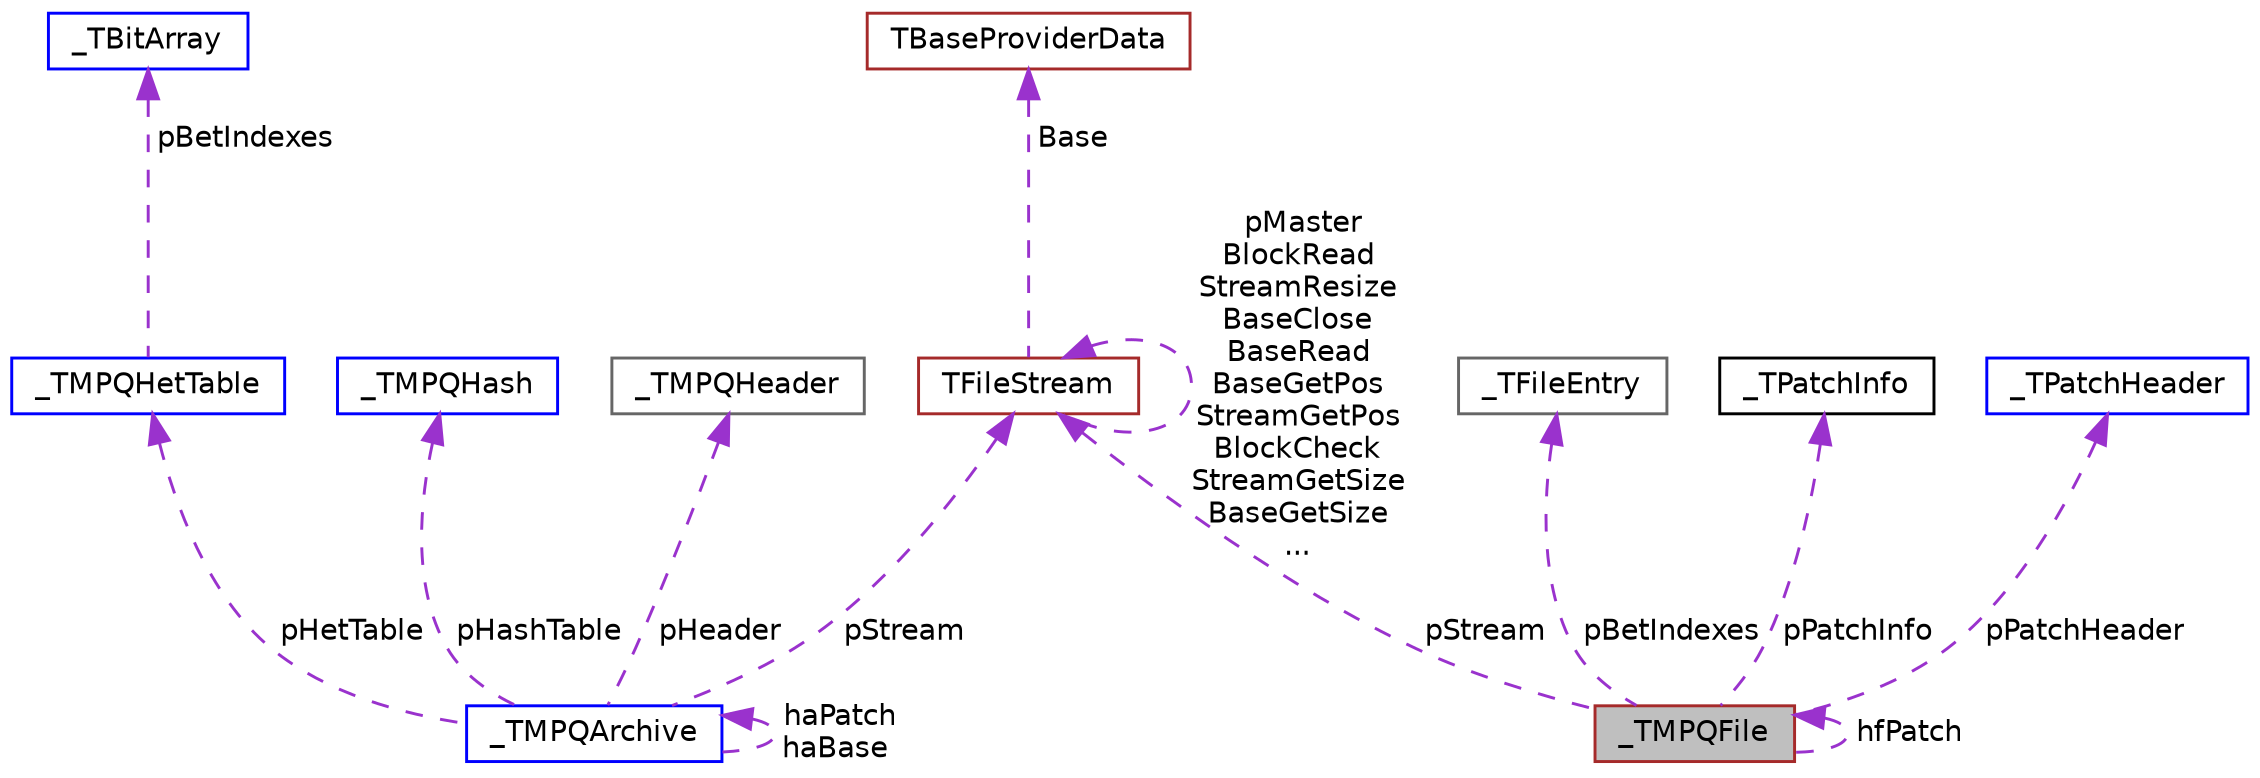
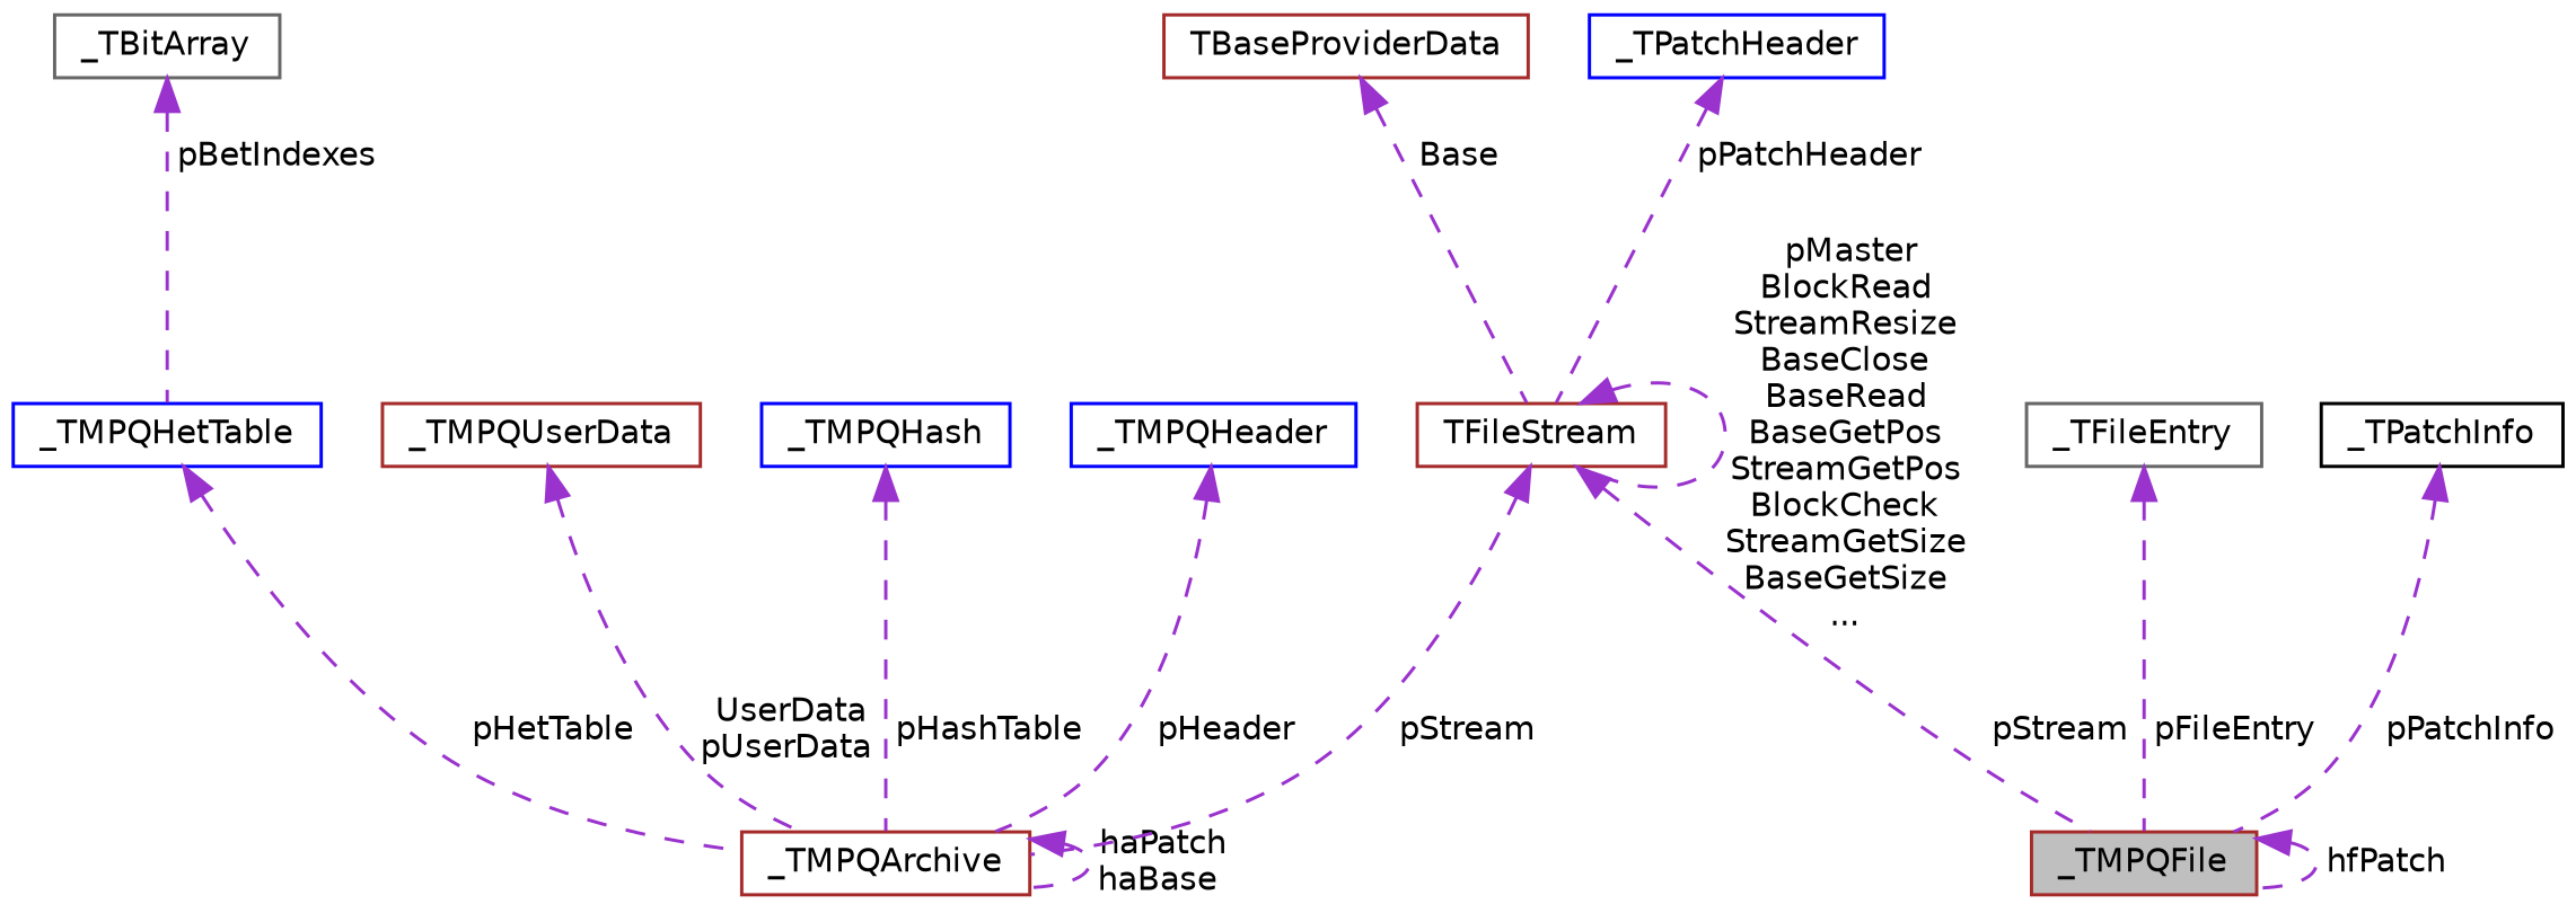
  digraph {
    node [color=brown fillcolor=white fontname=Helvetica fontsize=10 shape=record style=filled]
    edge [color=darkorchid3 dir=back fontname=Helvetica fontsize=10 labelfontname=Helvetica labelfontsize=10 style=dashed]
    n1 [fillcolor=grey75 fontcolor=black height=0.2 label=_TMPQFile width=0.4]
-   n2 [color=blue height=0.2 label=_TMPQArchive width=0.4]
+   n2 [height=0.2 label=_TMPQArchive width=0.4]
    n3 [color=blue height=0.2 label=_TMPQHetTable width=0.4]
-   n4 [color=blue height=0.2 label=_TBitArray width=0.4]
+   n4 [color=gray40 height=0.2 label=_TBitArray width=0.4]
+   n5 [height=0.2 label=_TMPQUserData width=0.4]
    n6 [height=0.2 label=TFileStream width=0.4]
    n7 [height=0.2 label=TBaseProviderData width=0.4]
    n8 [color=gray40 height=0.2 label=_TFileEntry width=0.4]
    n9 [color=blue height=0.2 label=_TMPQHash width=0.4]
-   n10 [color=gray40 height=0.2 label=_TMPQHeader width=0.4]
+   n10 [color=blue height=0.2 label=_TMPQHeader width=0.4]
    n11 [color=black height=0.2 label=_TPatchInfo width=0.4]
    n12 [color=blue height=0.2 label=_TPatchHeader width=0.4]
    n1 -> n1 [label=" hfPatch"]
    n2 -> n2 [label=" haPatch\nhaBase"]
    n3 -> n2 [label=" pHetTable"]
    n4 -> n3 [label=" pBetIndexes"]
+   n5 -> n2 [label=" UserData\npUserData"]
    n6 -> n1 [label=" pStream"]
    n6 -> n2 [label=" pStream"]
    n6 -> n6 [label=" pMaster\nBlockRead\nStreamResize\nBaseClose\nBaseRead\nBaseGetPos\nStreamGetPos\nBlockCheck\nStreamGetSize\nBaseGetSize\n..."]
    n7 -> n6 [label=" Base"]
-   n8 -> n1 [label=" pBetIndexes"]
+   n8 -> n1 [label=" pFileEntry"]
    n9 -> n2 [label=" pHashTable"]
    n10 -> n2 [label=" pHeader"]
    n11 -> n1 [label=" pPatchInfo"]
-   n12 -> n1 [label=" pPatchHeader"]
+   n12 -> n6 [label=" pPatchHeader"]
  }
